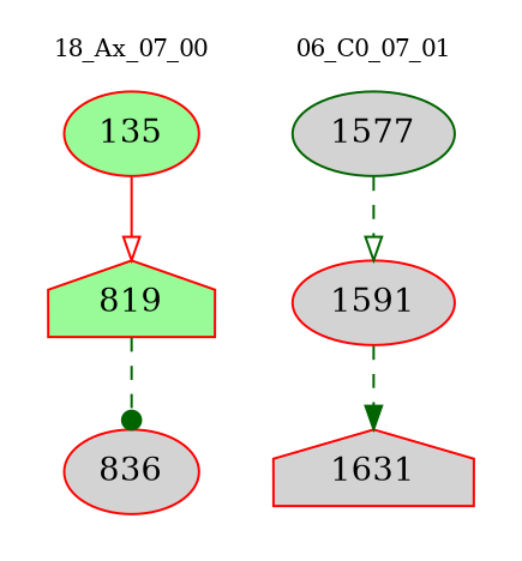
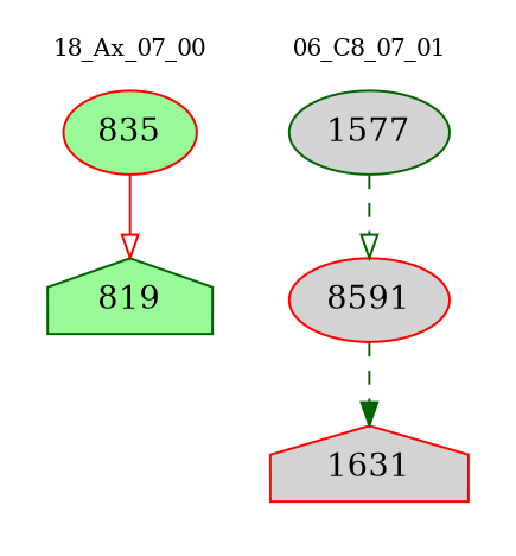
  digraph {
    node [color=red fillcolor=lightgrey shape=ellipse style=filled]
    edge [arrowhead=onormal color=darkgreen style=dashed]
-   n1 [fillcolor=palegreen label=135]
-   n2 [fillcolor=palegreen label=819 shape=house]
-   n3 [label=836]
+   n1 [fillcolor=palegreen label=835]
+   n2 [color=darkgreen fillcolor=palegreen label=819 shape=house]
    n4 [color=darkgreen label=1577]
-   n5 [label=1591]
+   n5 [label=8591]
    n6 [label=1631 shape=house]
    subgraph cluster_1 {
      color=white
      fontsize=10
      label="18_Ax_07_00"
      n1
      n2
-     n3
    }
    subgraph cluster_2 {
      color=white
      fontsize=10
-     label="06_C0_07_01"
+     label="06_C8_07_01"
      n4
      n5
      n6
    }
    n1 -> n2 [color=red style=solid]
-   n2 -> n3 [arrowhead=dot]
    n4 -> n5
    n5 -> n6 [arrowhead=normal]
  }
